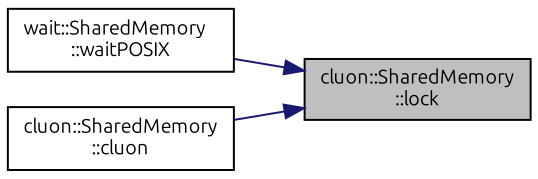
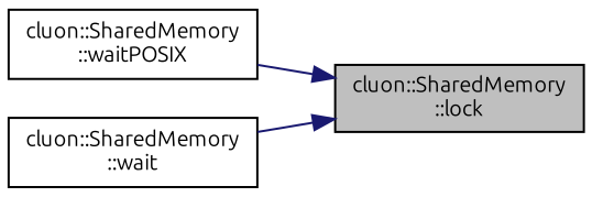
  digraph {
    fontname=Ubuntu
    rankdir=RL
    node [color=black fillcolor=white fontname=Ubuntu fontsize=10 shape=record style=filled]
    edge [color=midnightblue dir=back fontname=Ubuntu fontsize=10 labelfontname=Helvetica labelfontsize=10 style=solid]
    n1 [fillcolor=grey75 fontcolor=black height=0.2 label="cluon::SharedMemory\l::lock" width=0.4]
-   n2 [height=0.2 label="wait::SharedMemory\l::waitPOSIX" width=0.4]
-   n3 [height=0.2 label="cluon::SharedMemory\l::cluon" width=0.4]
+   n2 [height=0.2 label="cluon::SharedMemory\l::waitPOSIX" width=0.4]
+   n3 [height=0.2 label="cluon::SharedMemory\l::wait" width=0.4]
    n1 -> n2
    n1 -> n3
  }
